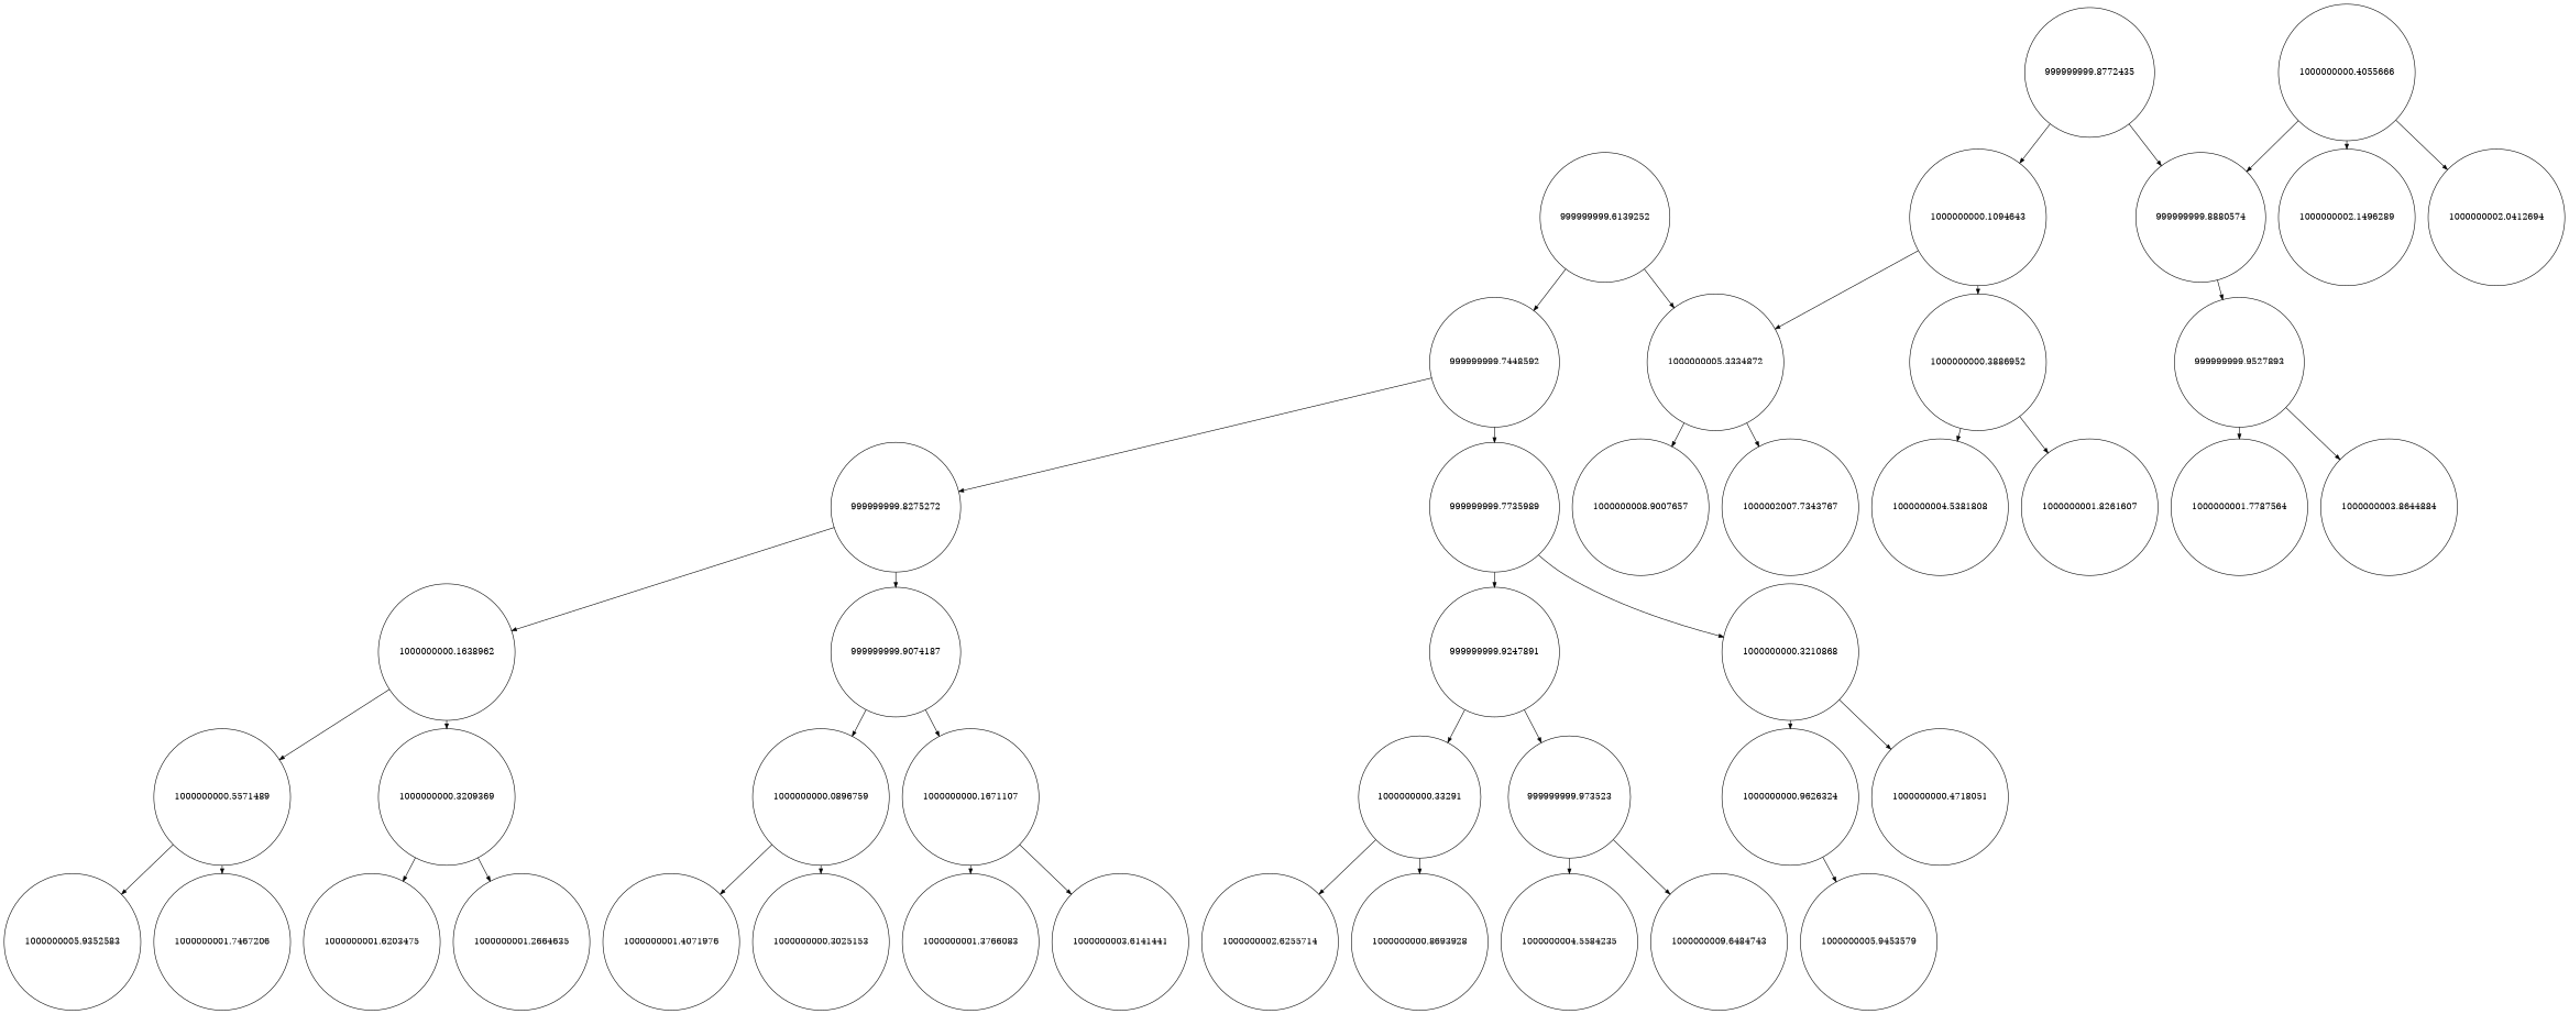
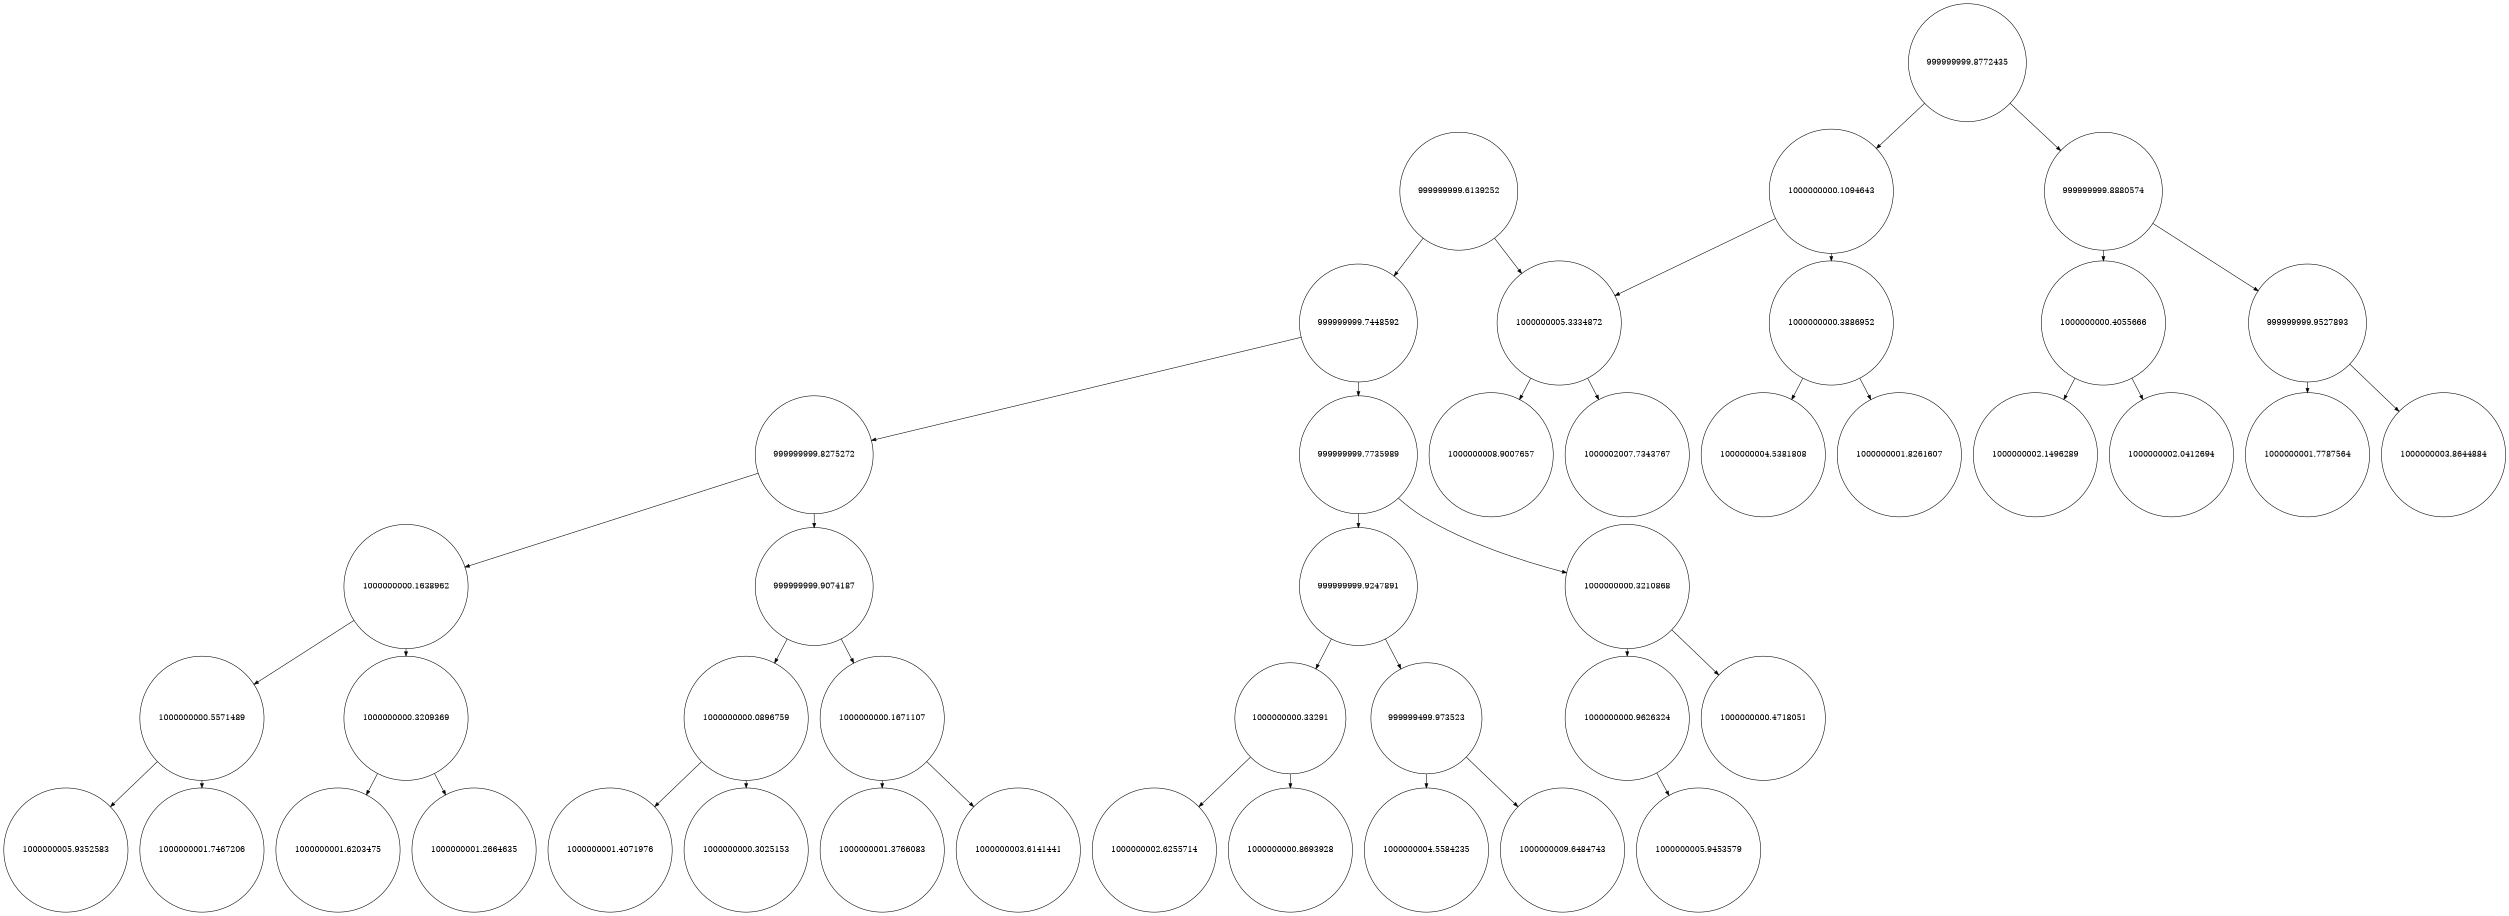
  digraph {
    nodesep=0.3
    ranksep=0.2
    node [shape=circle]
    edge [arrowsize=0.8 side=left]
    n1 [label=999999999.6139252]
    n2 [label=999999999.7448592]
    n3 [label=1000000005.3334872]
    n4 [label=999999999.8275272]
    n5 [label=999999999.7735989]
    n6 [label=999999999.8772435]
    n7 [label=1000000000.1094643]
    n8 [label=999999999.8880574]
    n9 [label=1000000000.1638962]
    n10 [label=999999999.9074187]
    n11 [label=999999999.9247891]
    n12 [label=1000000000.3210868]
    n13 [label=1000000000.3886952]
    n14 [label=1000000000.4055666]
    n15 [label=999999999.9527893]
    n16 [label=1000000000.5571489]
    n17 [label=1000000000.3209369]
    n18 [label=1000000000.0896759]
    n19 [label=1000000000.1671107]
    n20 [label=1000000000.33291]
-   n21 [label=999999999.973523]
+   n21 [label=999999499.973523]
    n22 [label=1000000000.9626324]
    n23 [label=1000000000.4718051]
    n24 [label=1000000004.5381808]
    n25 [label=1000000001.8261607]
    n26 [label=1000000008.9007657]
    n27 [label=1000002007.7343767]
    n28 [label=1000000002.1496289]
    n29 [label=1000000002.0412694]
    n30 [label=1000000001.7787564]
    n31 [label=1000000003.8644884]
    n32 [label=1000000005.9352583]
    n33 [label=1000000001.7467206]
    n34 [label=1000000001.6203475]
    n35 [label=1000000001.2664635]
    n36 [label=1000000001.4071976]
    n37 [label=1000000000.3025153]
    n38 [label=1000000001.3766083]
    n39 [label=1000000003.6141441]
    n40 [label=1000000002.6255714]
    n41 [label=1000000000.8693928]
    n42 [label=1000000004.5584235]
    n43 [label=1000000009.6484743]
    n44 [label=1000000005.9453579]
    n1 -> n2
    n1 -> n3 [side=""]
    n2 -> n4
    n2 -> n5 [side=""]
    n3 -> n26
    n3 -> n27 [side=""]
    n4 -> n9
    n4 -> n10 [side=""]
    n5 -> n11
    n5 -> n12 [side=""]
    n6 -> n7
    n6 -> n8 [side=""]
    n7 -> n3 [side=""]
    n7 -> n13
-   n14 -> n8
+   n8 -> n14
    n8 -> n15 [side=""]
    n9 -> n16
    n9 -> n17 [side=""]
    n10 -> n18
    n10 -> n19 [side=""]
    n11 -> n20
    n11 -> n21 [side=""]
    n12 -> n22
    n12 -> n23 [side=""]
    n13 -> n24
    n13 -> n25 [side=""]
    n14 -> n28
    n14 -> n29 [side=""]
    n15 -> n30
    n15 -> n31 [side=""]
    n16 -> n32
    n16 -> n33 [side=""]
    n17 -> n34
    n17 -> n35 [side=""]
    n18 -> n36
    n18 -> n37 [side=""]
    n19 -> n38
    n19 -> n39 [side=""]
    n20 -> n40
    n20 -> n41 [side=""]
    n21 -> n42
    n21 -> n43 [side=""]
    n22 -> n44
  }
